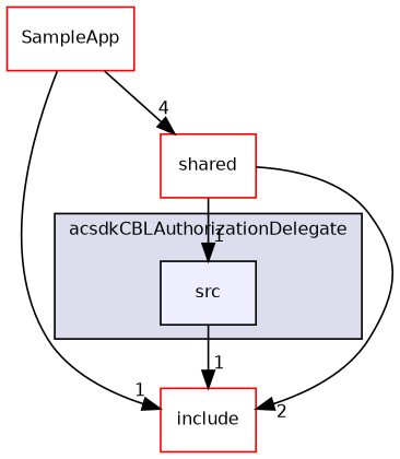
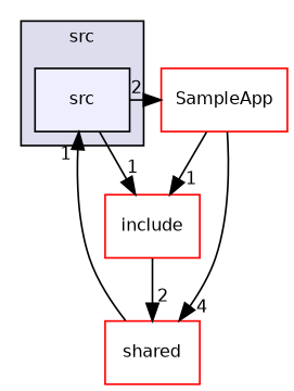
  digraph {
    compound=true
    node [fillcolor=white fontname=Helvetica fontsize=10 shape=box style=filled color=red]
    edge [headlabel=1 labeldistance=1.5 labelfontname=Helvetica labelfontsize=10]
    n1 [fillcolor="#eeeeff" label=src pencolor=black color=""]
    n2 [label=include]
    n3 [label=SampleApp]
    n4 [label=shared]
    subgraph cluster_1 {
      bgcolor="#ddddee"
      fontname=Helvetica
      fontsize=10
-     label=acsdkCBLAuthorizationDelegate
+     label=src
      pencolor=black
      n1
    }
    n1 -> n2
-   n4 -> n2 [headlabel=2]
+   n1 -> n3 [headlabel=2]
+   n2 -> n4 [headlabel=2]
    n3 -> n2
    n3 -> n4 [headlabel=4]
    n4 -> n1
  }
